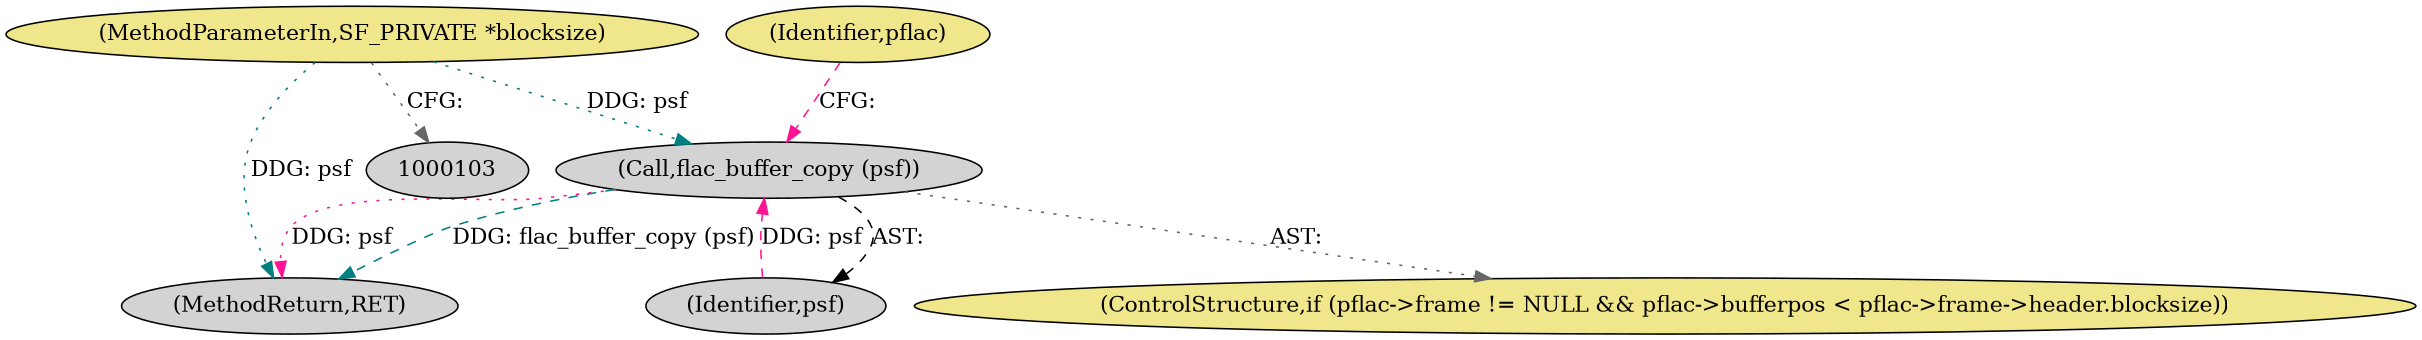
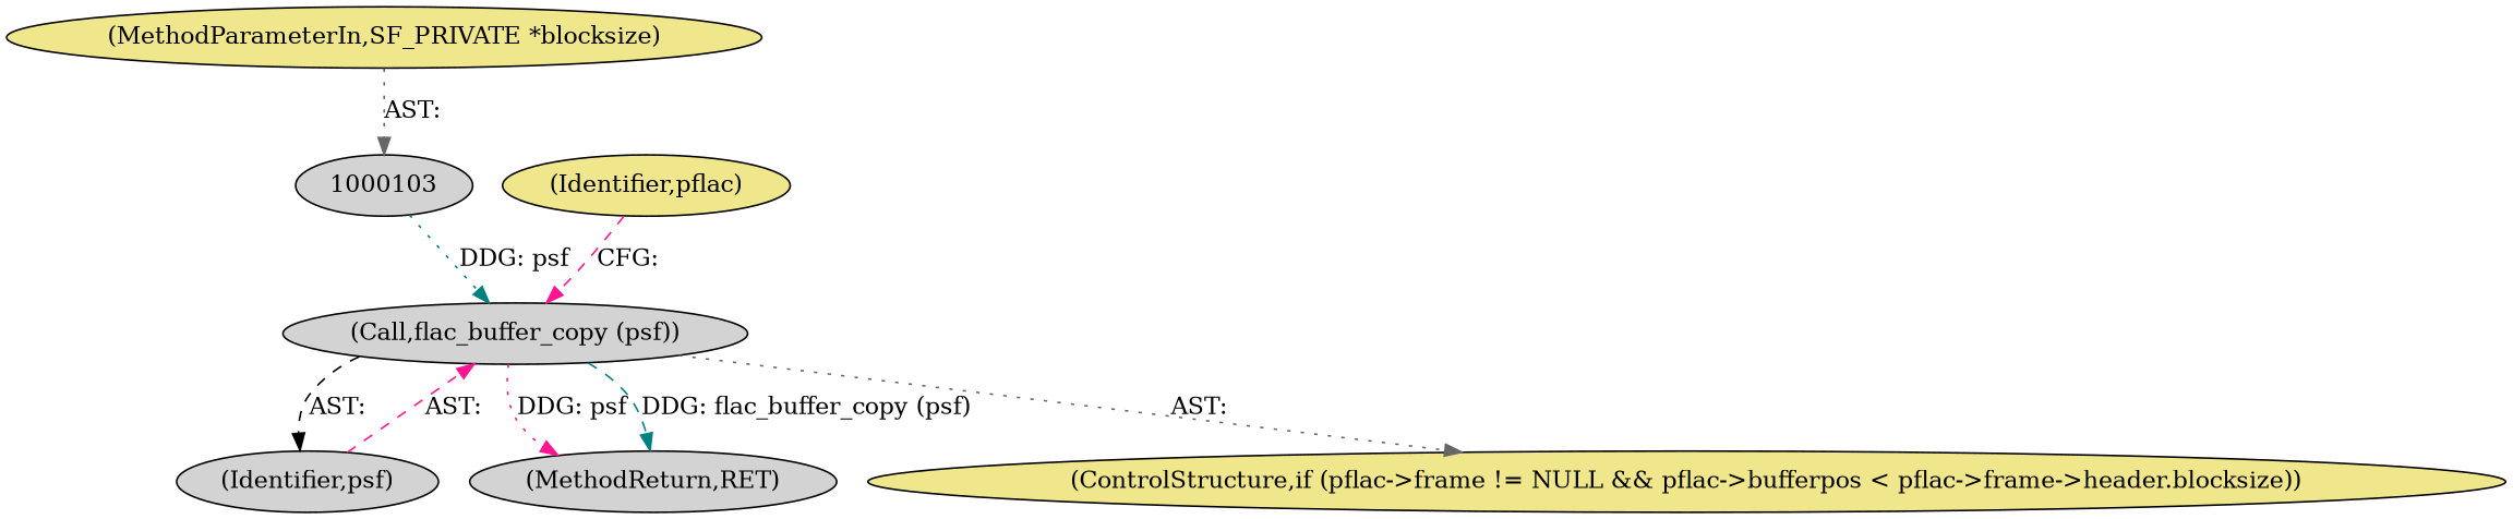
  digraph {
    node [fillcolor=lightgrey style=filled]
    edge [color=deeppink style=dotted]
    n1 [label="(Call,flac_buffer_copy (psf))"]
    n2 [label="(Identifier,psf)"]
    n3 [label="(MethodReturn,RET)"]
    n4 [fillcolor=khaki label="(ControlStructure,if (pflac->frame != NULL && pflac->bufferpos < pflac->frame->header.blocksize))"]
    n5 [fillcolor=khaki label="(MethodParameterIn,SF_PRIVATE *blocksize)"]
    1000103
    n7 [fillcolor=khaki label="(Identifier,pflac)"]
    n1 -> n2 [color=black label="AST: " style=dashed]
    n1 -> n3 [label="DDG: psf"]
    n1 -> n3 [color=teal label="DDG: flac_buffer_copy (psf)" style=dashed]
    n1 -> n4 [color=gray40 label="AST: "]
-   n2 -> n1 [label="DDG: psf" style=dashed]
-   n5 -> n1 [color=teal label="DDG: psf"]
-   n5 -> n3 [color=teal label="DDG: psf"]
-   n5 -> 1000103 [color=gray40 label="CFG: "]
+   n2 -> n1 [label="AST: " style=dashed]
+   1000103 -> n1 [color=teal label="DDG: psf"]
+   n5 -> 1000103 [color=gray40 label="AST: "]
    n7 -> n1 [label="CFG: " style=dashed]
  }
